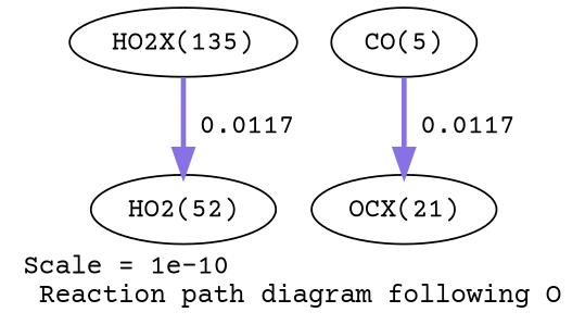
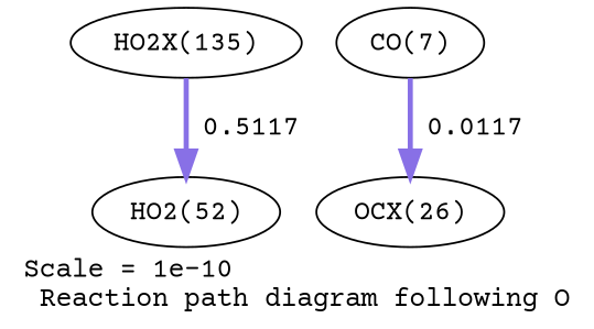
  digraph {
    fontname="Courier Prime"
    label="Scale = 1e-10\l Reaction path diagram following O"
    node [fontname="Courier Prime"]
    edge [arrowsize=1.32 color="0.7, 0.512, 0.9" fontname="Courier Prime" penwidth=2.64]
    n1 [label="HO2X(135)"]
    n2 [label="HO2(52)"]
-   n3 [label="OCX(21)"]
-   n4 [label="CO(5)"]
-   n1 -> n2 [label=" 0.0117"]
+   n3 [label="OCX(26)"]
+   n4 [label="CO(7)"]
+   n1 -> n2 [label=" 0.5117"]
    n4 -> n3 [label=" 0.0117"]
  }
